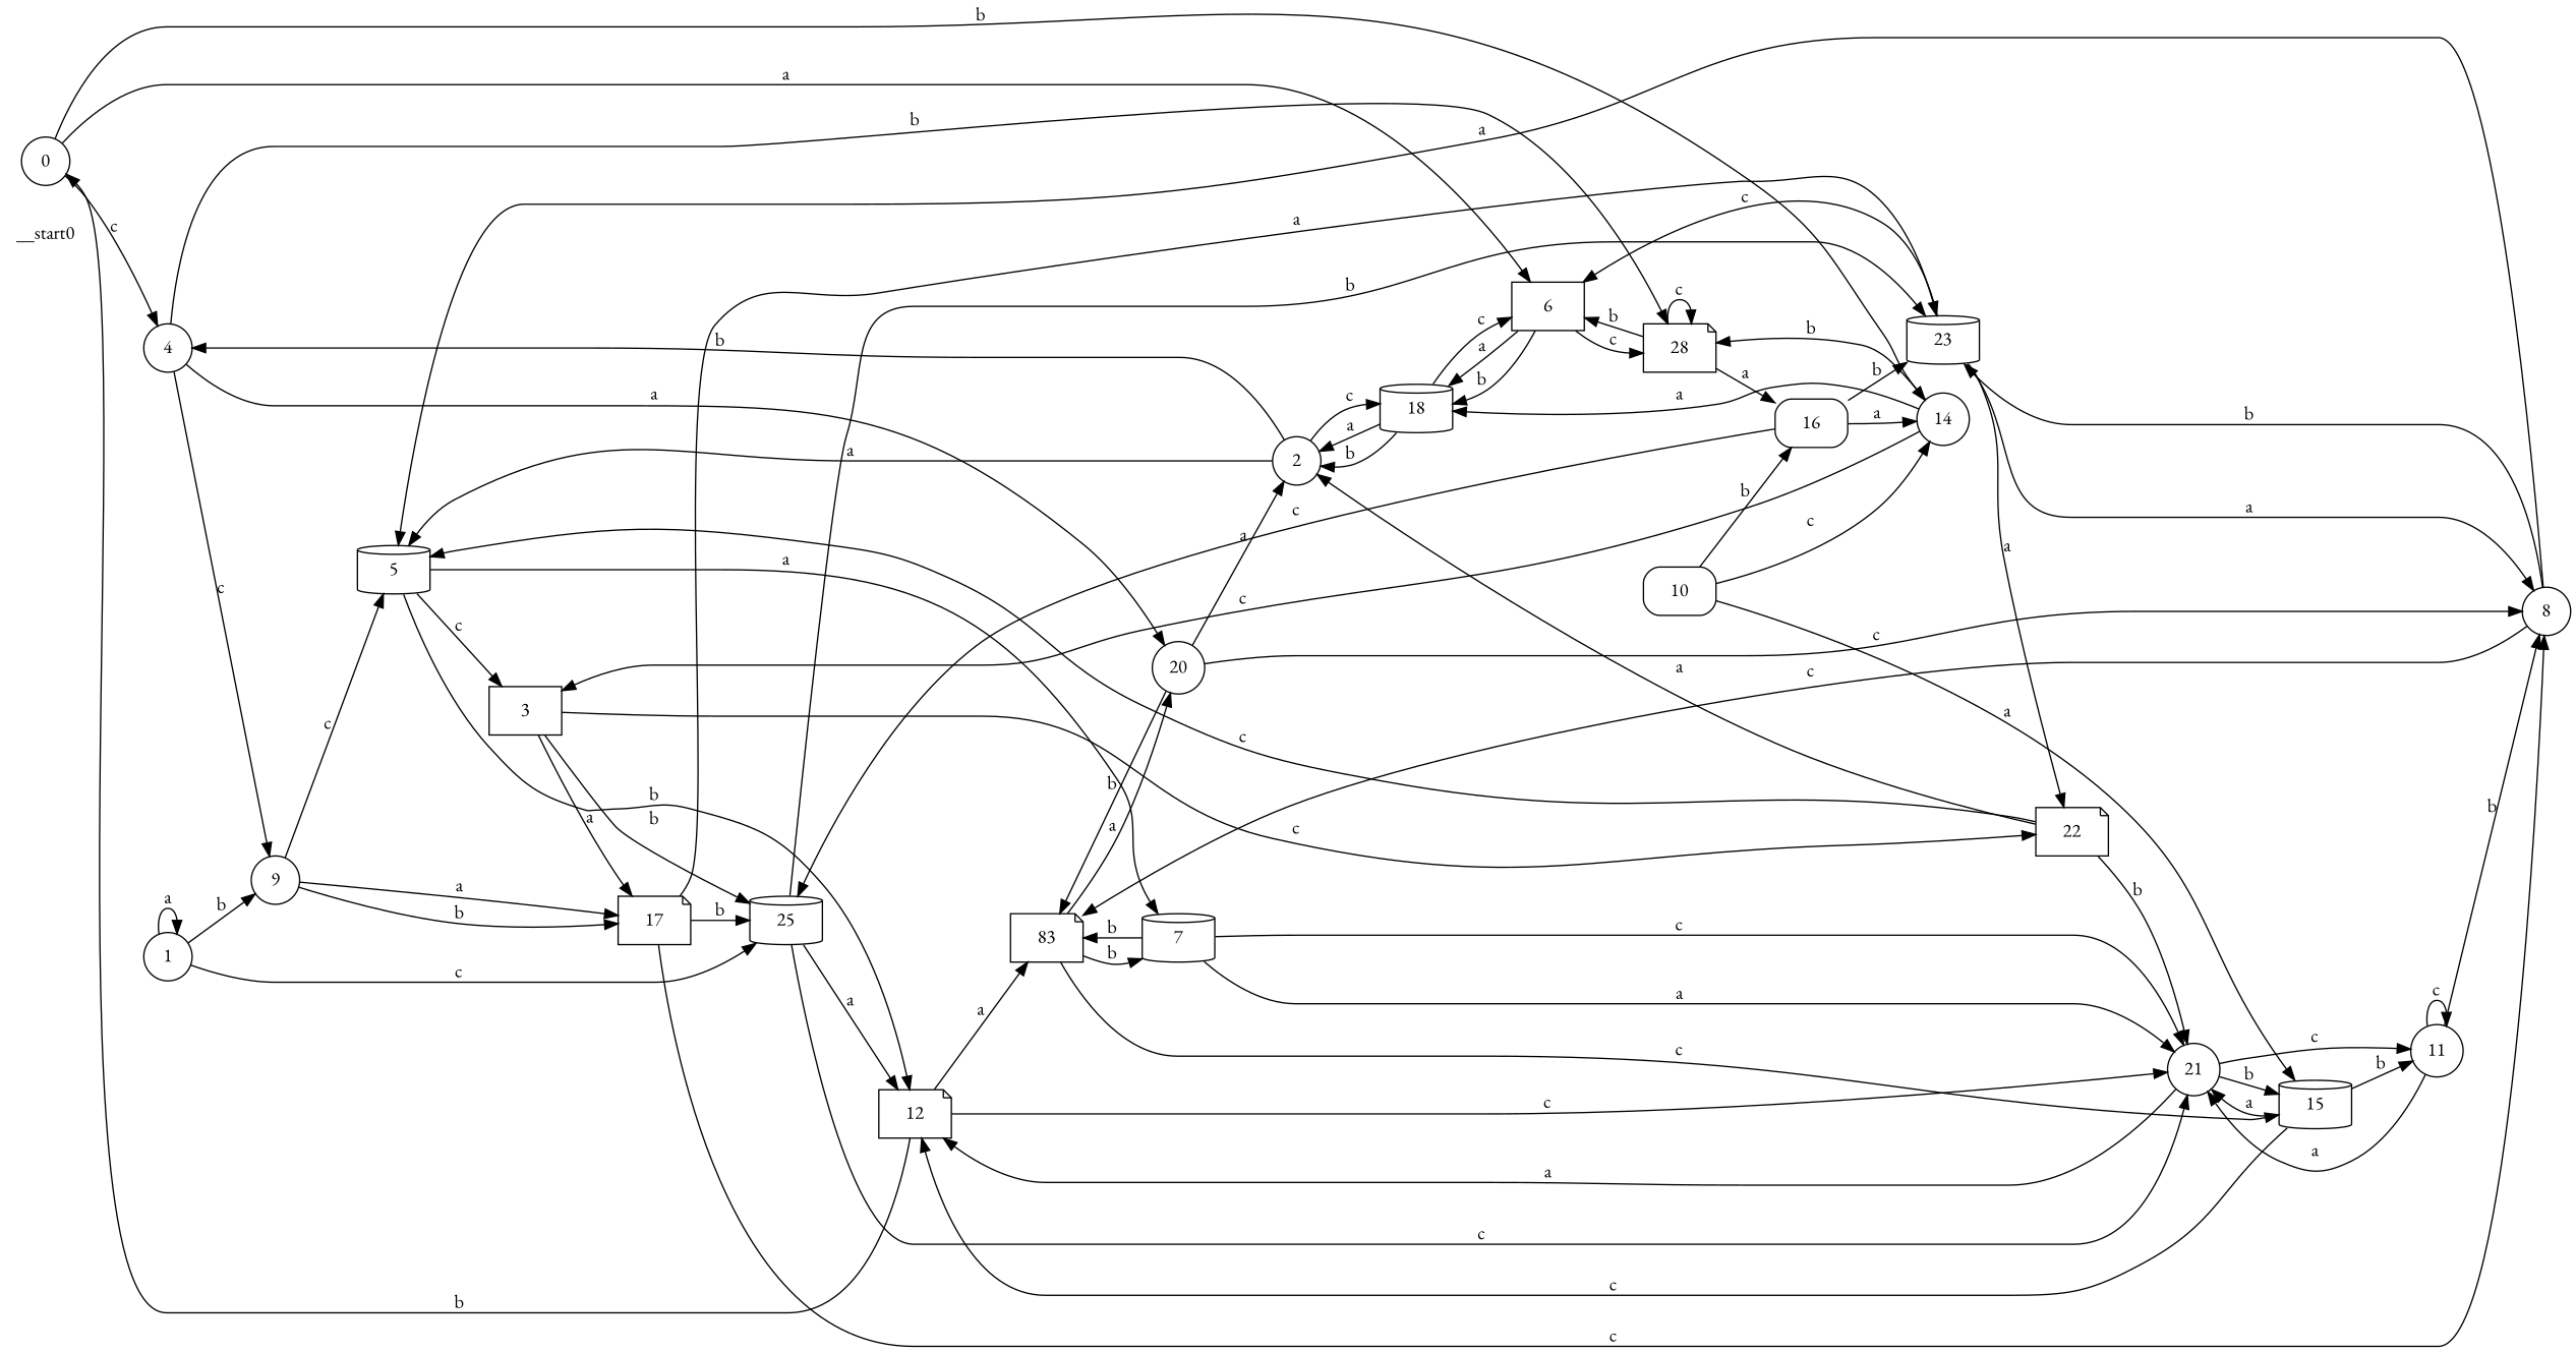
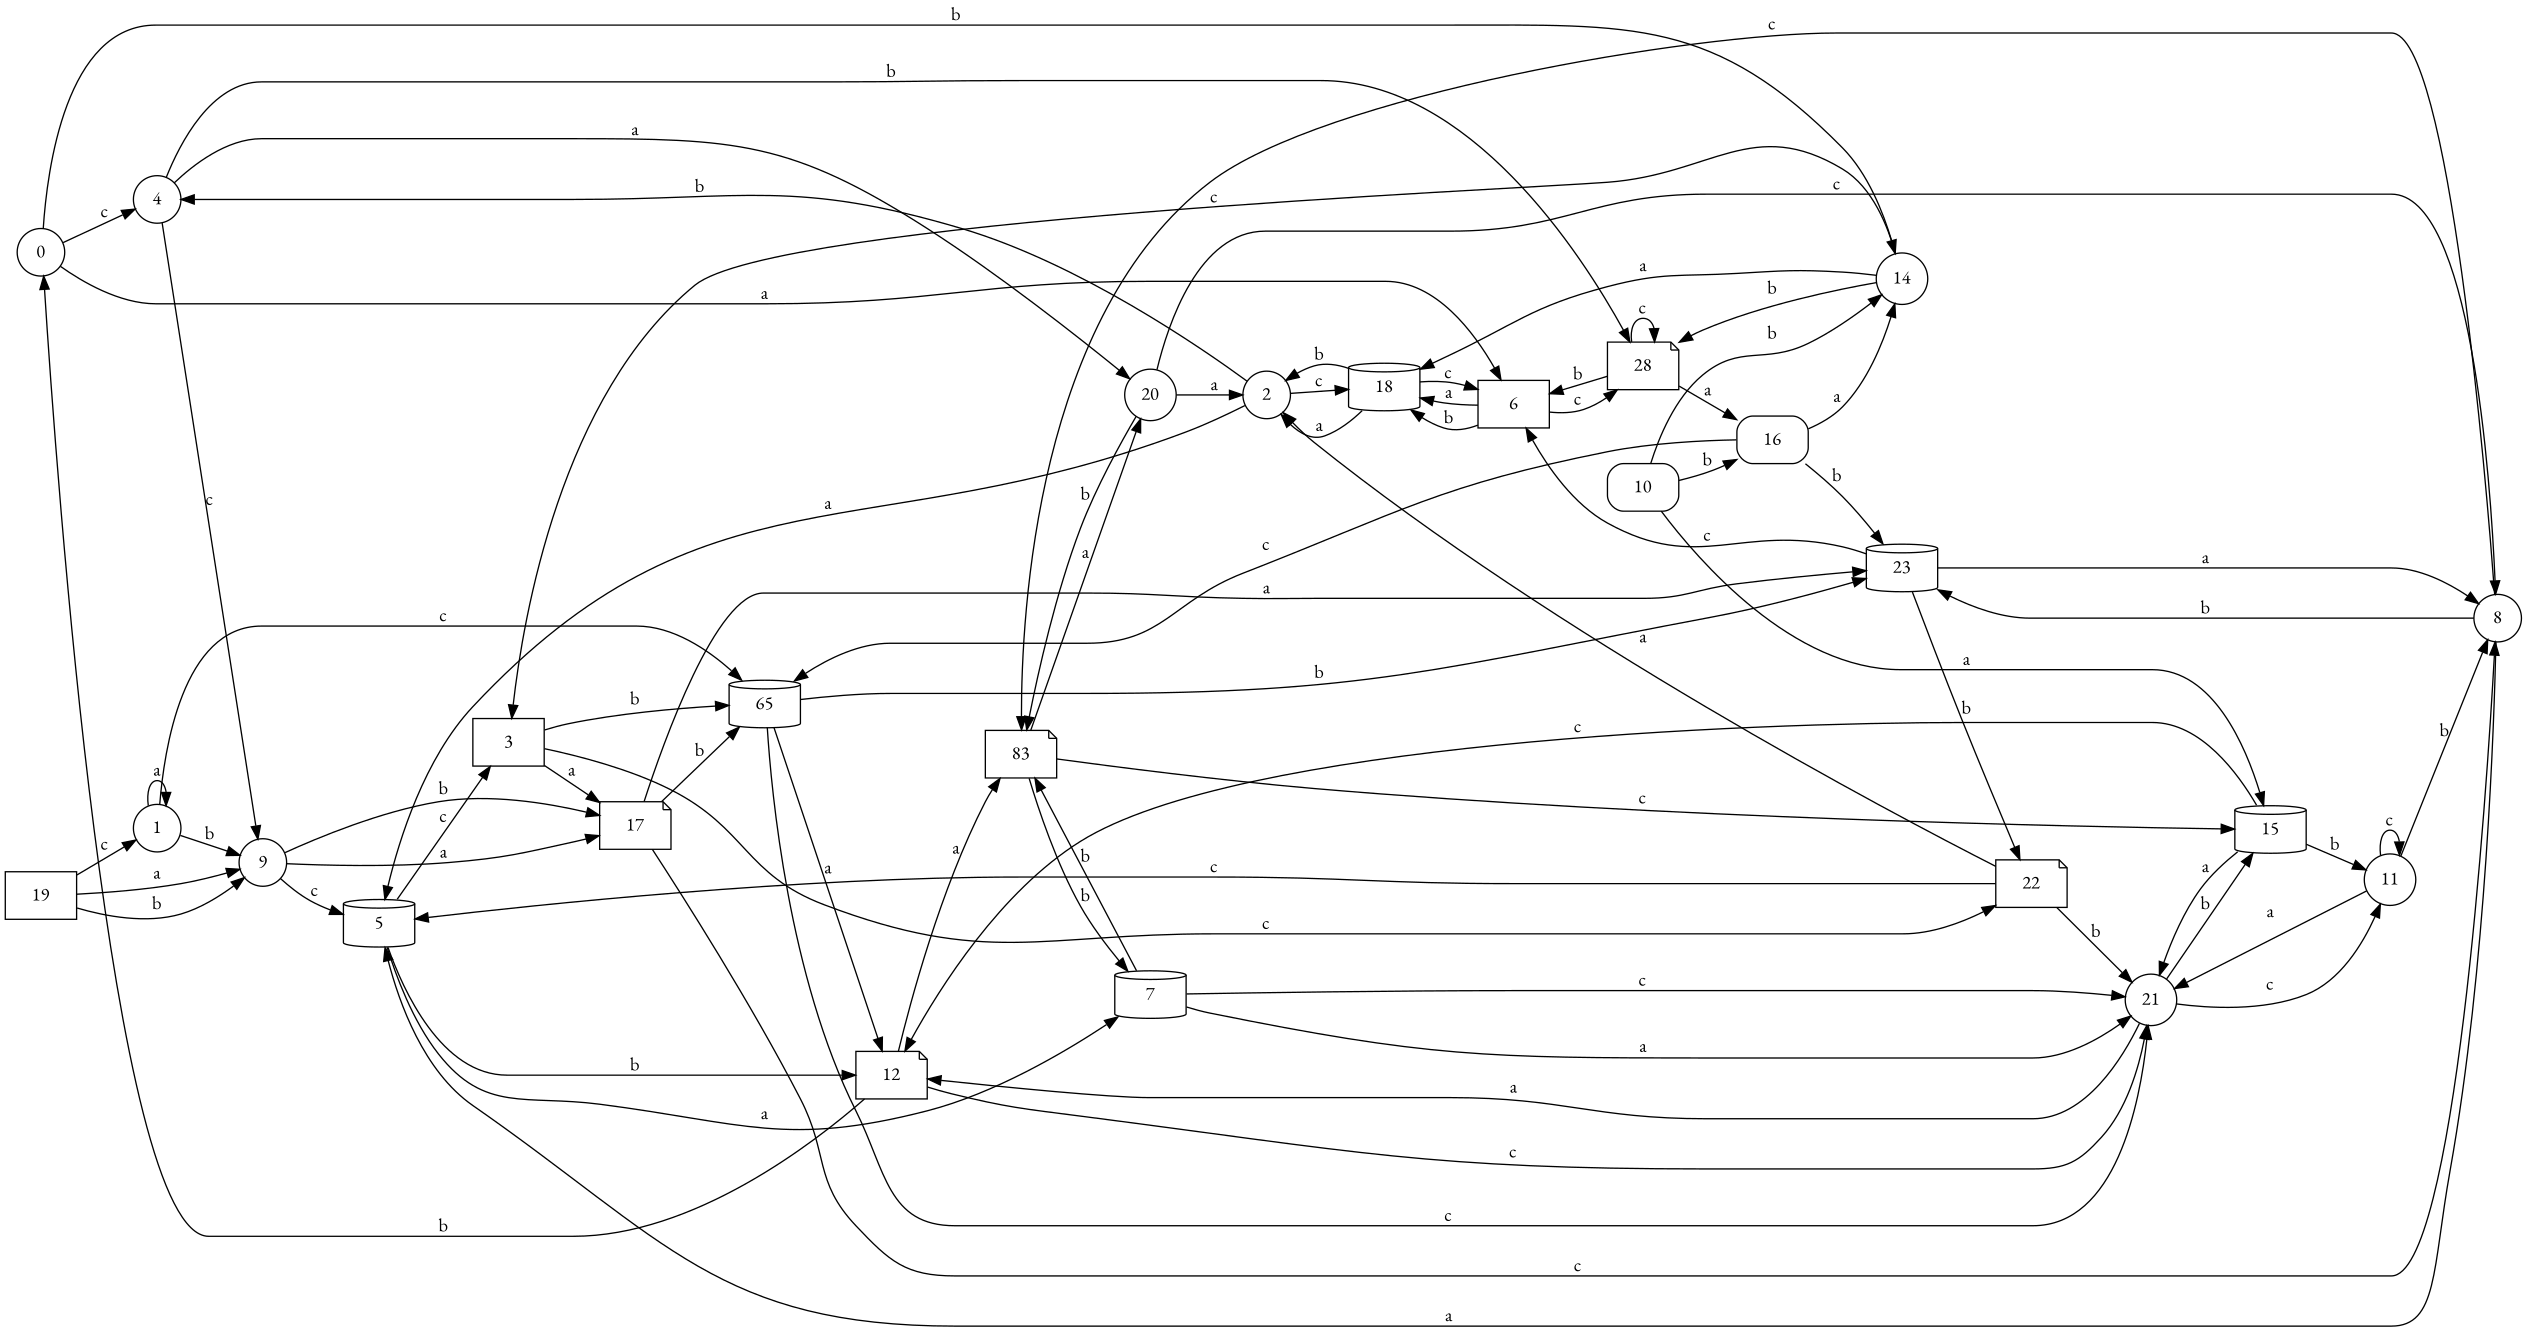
  digraph {
    fontname="EB Garamond"
    rankdir=LR
    node [fontname="EB Garamond" shape=circle color=black fillcolor=white style="rounded,filled"]
    edge [fontname="EB Garamond"]
-   __start0 [shape=none color="" fillcolor="" style=""]
    n2 [label=0]
    n3 [label=4]
    n4 [label=6 shape=box style=filled]
    n5 [label=14]
    n6 [label=9]
    n7 [label=20]
    n8 [label=28 shape=note]
    n9 [label=18 shape=cylinder style=filled]
    n10 [label=3 shape=box style=filled]
    n11 [label=1 style=filled]
-   n12 [label=25 shape=cylinder]
+   n12 [label=65 shape=cylinder]
    n13 [label=5 shape=cylinder style=filled]
    n14 [label=17 shape=note style=filled]
    n15 [label=12 shape=note]
    n16 [label=21]
    n17 [label=23 shape=cylinder style=filled]
    n18 [label=2 style=filled]
    n19 [label=7 shape=cylinder]
    n20 [label=22 shape=note style=filled]
    n21 [label=8 style=filled]
    n22 [label=83 shape=note]
    n23 [label=16 shape=box]
    n24 [label=15 shape=cylinder]
    n25 [label=11 style=filled]
    n26 [label=10 shape=box]
+   n27 [label=19 shape=box style=filled]
    n2 -> n3 [label=c]
    n2 -> n4 [label=a]
    n2 -> n5 [label=b]
    n3 -> n6 [label=c]
    n3 -> n7 [label=a]
    n3 -> n8 [label=b]
    n4 -> n8 [label=c]
    n4 -> n9 [label=a]
    n4 -> n9 [label=b]
    n5 -> n8 [label=b]
    n5 -> n9 [label=a]
    n5 -> n10 [label=c]
    n6 -> n13 [label=c]
    n6 -> n14 [label=a]
    n6 -> n14 [label=b]
    n7 -> n18 [label=a]
    n7 -> n21 [label=c]
    n7 -> n22 [label=b]
    n8 -> n4 [label=b]
    n8 -> n8 [label=c]
    n8 -> n23 [label=a]
    n9 -> n4 [label=c]
    n9 -> n18 [label=a]
    n9 -> n18 [label=b]
    n10 -> n12 [label=b]
    n10 -> n14 [label=a]
    n10 -> n20 [label=c]
    n11 -> n6 [label=b]
    n11 -> n11 [label=a]
    n11 -> n12 [label=c]
    n12 -> n15 [label=a]
    n12 -> n16 [label=c]
    n12 -> n17 [label=b]
    n13 -> n10 [label=c]
    n13 -> n15 [label=b]
    n13 -> n19 [label=a]
    n14 -> n12 [label=b]
    n14 -> n17 [label=a]
    n14 -> n21 [label=c]
    n15 -> n2 [label=b]
    n15 -> n16 [label=c]
    n15 -> n22 [label=a]
    n16 -> n15 [label=a]
    n16 -> n24 [label=b]
    n16 -> n25 [label=c]
    n17 -> n4 [label=c]
-   n17 -> n20 [label=a]
+   n17 -> n20 [label=b]
    n17 -> n21 [label=a]
    n18 -> n3 [label=b]
    n18 -> n9 [label=c]
    n18 -> n13 [label=a]
    n19 -> n16 [label=a]
    n19 -> n16 [label=c]
    n19 -> n22 [label=b]
    n20 -> n13 [label=c]
    n20 -> n16 [label=b]
    n20 -> n18 [label=a]
    n21 -> n13 [label=a]
    n21 -> n17 [label=b]
    n21 -> n22 [label=c]
    n22 -> n7 [label=a]
    n22 -> n19 [label=b]
    n22 -> n24 [label=c]
    n23 -> n5 [label=a]
    n23 -> n12 [label=c]
    n23 -> n17 [label=b]
    n24 -> n15 [label=c]
    n24 -> n16 [label=a]
    n24 -> n25 [label=b]
    n25 -> n16 [label=a]
    n25 -> n21 [label=b]
    n25 -> n25 [label=c]
-   n26 -> n5 [label=c]
+   n26 -> n5 [label=b]
    n26 -> n23 [label=b]
    n26 -> n24 [label=a]
+   n27 -> n6 [label=a]
+   n27 -> n6 [label=b]
+   n27 -> n11 [label=c]
  }
